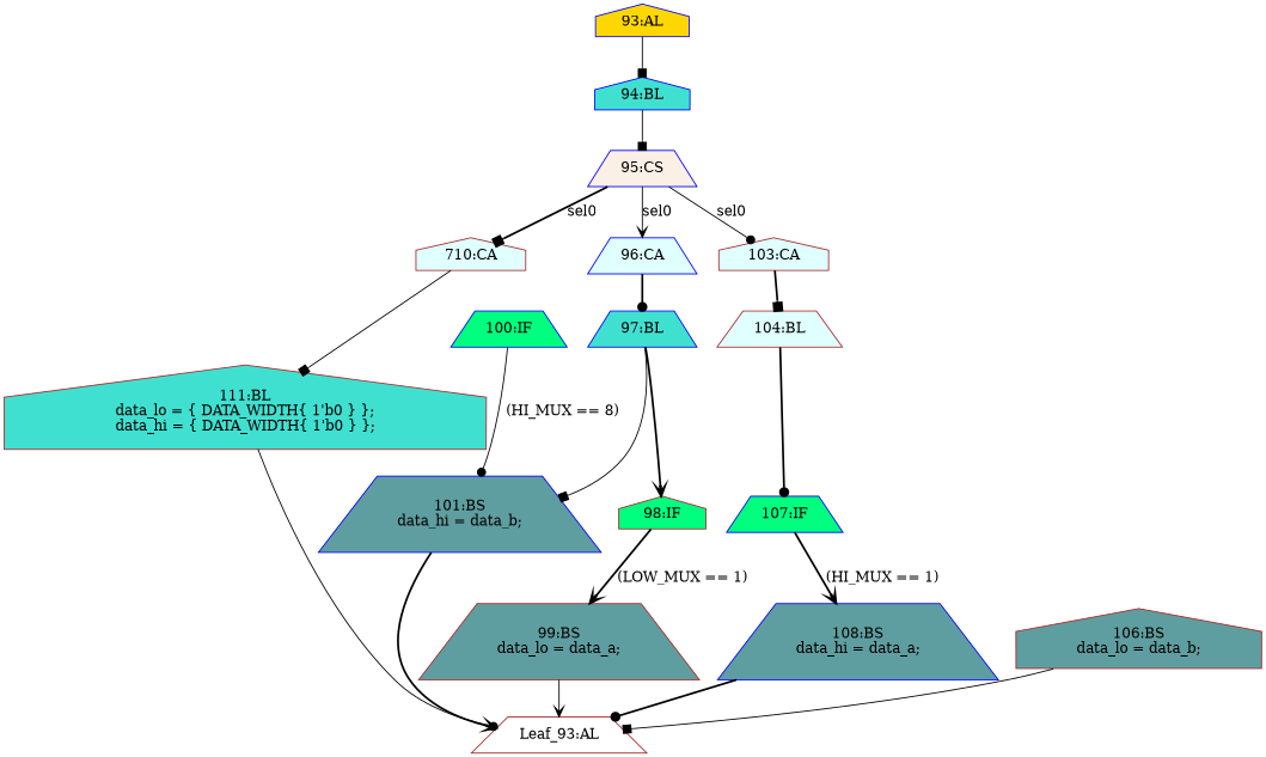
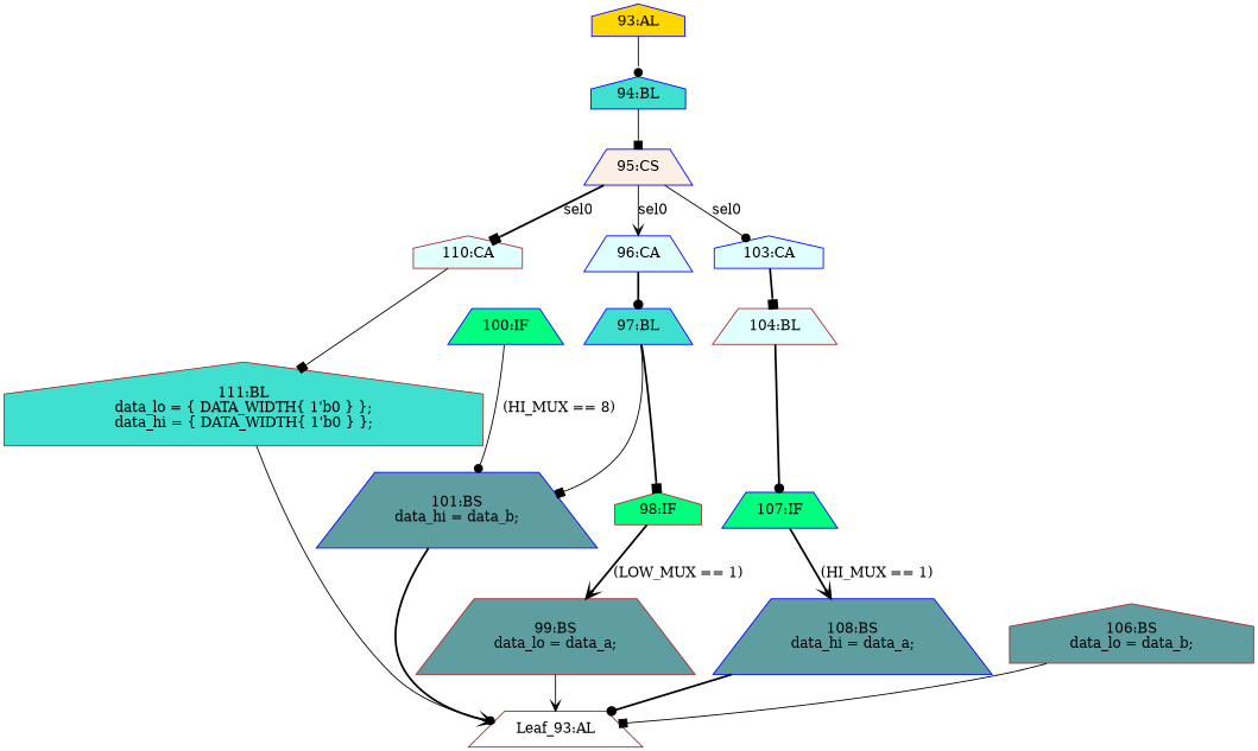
  strict digraph {
    node [color=blue fillcolor=cadetblue shape=trapezium statements="[]" style=filled typ=BlockingSubstitution]
    edge [arrowhead=box cond="[]" lineno=None style=solid]
    n1 [ast="<pyverilog.vparser.ast.IfStatement object at 0x7f8ec65dc350>" color=brown fillcolor=springgreen label="98:IF" shape=house typ=IfStatement]
    n2 [ast="<pyverilog.vparser.ast.BlockingSubstitution object at 0x7f8ee7b69910>" color=brown label="99:BS\ndata_lo = data_a;" statements="[<pyverilog.vparser.ast.BlockingSubstitution object at 0x7f8ee7b69910>]"]
    n3 [color=brown def_var="['data_hi', 'data_lo']" label="Leaf_93:AL" fillcolor="" statements="" style="" typ=""]
    n4 [ast="<pyverilog.vparser.ast.Block object at 0x7f8ec6559890>" color=brown fillcolor=lightcyan label="104:BL" typ=Block]
    n5 [ast="<pyverilog.vparser.ast.IfStatement object at 0x7f8ee7b2b310>" fillcolor=springgreen label="107:IF" typ=IfStatement]
    n6 [ast="<pyverilog.vparser.ast.BlockingSubstitution object at 0x7f8ee7b2b390>" label="108:BS\ndata_hi = data_a;" statements="[<pyverilog.vparser.ast.BlockingSubstitution object at 0x7f8ee7b2b390>]"]
    n7 [ast="<pyverilog.vparser.ast.BlockingSubstitution object at 0x7f8ec65598d0>" color=brown label="106:BS\ndata_lo = data_b;" shape=house statements="[<pyverilog.vparser.ast.BlockingSubstitution object at 0x7f8ec65598d0>]"]
-   n8 [ast="<pyverilog.vparser.ast.Case object at 0x7f8ee7b2b590>" color=brown fillcolor=lightcyan label="710:CA" shape=house typ=Case]
+   n8 [ast="<pyverilog.vparser.ast.Case object at 0x7f8ee7b2b590>" color=brown fillcolor=lightcyan label="110:CA" shape=house typ=Case]
    n9 [ast="<pyverilog.vparser.ast.Block object at 0x7f8ee7b2b5d0>" color=brown fillcolor=turquoise label="111:BL\ndata_lo = { DATA_WIDTH{ 1'b0 } };\ndata_hi = { DATA_WIDTH{ 1'b0 } };" shape=house statements="[<pyverilog.vparser.ast.BlockingSubstitution object at 0x7f8ee7b2b610>, <pyverilog.vparser.ast.BlockingSubstitution object at 0x7f8ee7b2b810>]" typ=Block]
    n10 [ast="<pyverilog.vparser.ast.Case object at 0x7f8ee7b2ba10>" fillcolor=lightcyan label="96:CA" typ=Case]
    n11 [ast="<pyverilog.vparser.ast.Block object at 0x7f8ee7b2ba90>" fillcolor=turquoise label="97:BL" typ=Block]
    n12 [ast="<pyverilog.vparser.ast.BlockingSubstitution object at 0x7f8ee7b2bb10>" label="101:BS\ndata_hi = data_b;" statements="[<pyverilog.vparser.ast.BlockingSubstitution object at 0x7f8ee7b2bb10>]"]
    n13 [ast="<pyverilog.vparser.ast.IfStatement object at 0x7f8ee7b2bad0>" fillcolor=springgreen label="100:IF" typ=IfStatement]
    n14 [ast="<pyverilog.vparser.ast.Block object at 0x7f8ee7b2bdd0>" fillcolor=turquoise label="94:BL" shape=house typ=Block]
    n15 [ast="<pyverilog.vparser.ast.CaseStatement object at 0x7f8ee7b2be10>" fillcolor=linen label="95:CS" typ=CaseStatement]
-   n16 [ast="<pyverilog.vparser.ast.Case object at 0x7f8ee7b2bed0>" color=brown fillcolor=lightcyan label="103:CA" shape=house typ=Case]
+   n16 [ast="<pyverilog.vparser.ast.Case object at 0x7f8ee7b2bed0>" fillcolor=lightcyan label="103:CA" shape=house typ=Case]
    n17 [ast="<pyverilog.vparser.ast.Always object at 0x7f8ee7b2bd10>" clk_sens=False fillcolor=gold label="93:AL" sens="['data_b', 'data_a']" shape=house typ=Always use_var="['data_b', 'data_a', 'sel0', 'LOW_MUX', 'HI_MUX']"]
    n1 -> n2 [arrowhead=vee cond="['LOW_MUX']" label="(LOW_MUX == 1)" lineno=98 style=bold]
    n2 -> n3 [arrowhead=vee]
    n4 -> n5 [arrowhead=dot style=bold]
    n5 -> n6 [arrowhead=vee cond="['HI_MUX']" label="(HI_MUX == 1)" lineno=107 style=bold]
    n6 -> n3 [arrowhead=dot style=bold]
    n7 -> n3
    n8 -> n9
    n9 -> n3 [arrowhead=dot]
    n10 -> n11 [arrowhead=dot style=bold]
-   n11 -> n1 [arrowhead=vee style=bold]
+   n11 -> n1 [style=bold]
    n11 -> n12
    n12 -> n3 [arrowhead=vee style=bold]
    n13 -> n12 [arrowhead=dot cond="['HI_MUX']" label="(HI_MUX == 8)" lineno=100]
    n14 -> n15
    n15 -> n8 [cond="['sel0']" label=sel0 lineno=95 style=bold]
    n15 -> n10 [arrowhead=vee cond="['sel0']" label=sel0 lineno=95]
    n15 -> n16 [arrowhead=dot cond="['sel0']" label=sel0 lineno=95]
    n16 -> n4 [style=bold]
-   n17 -> n14
+   n17 -> n14 [arrowhead=dot]
  }
